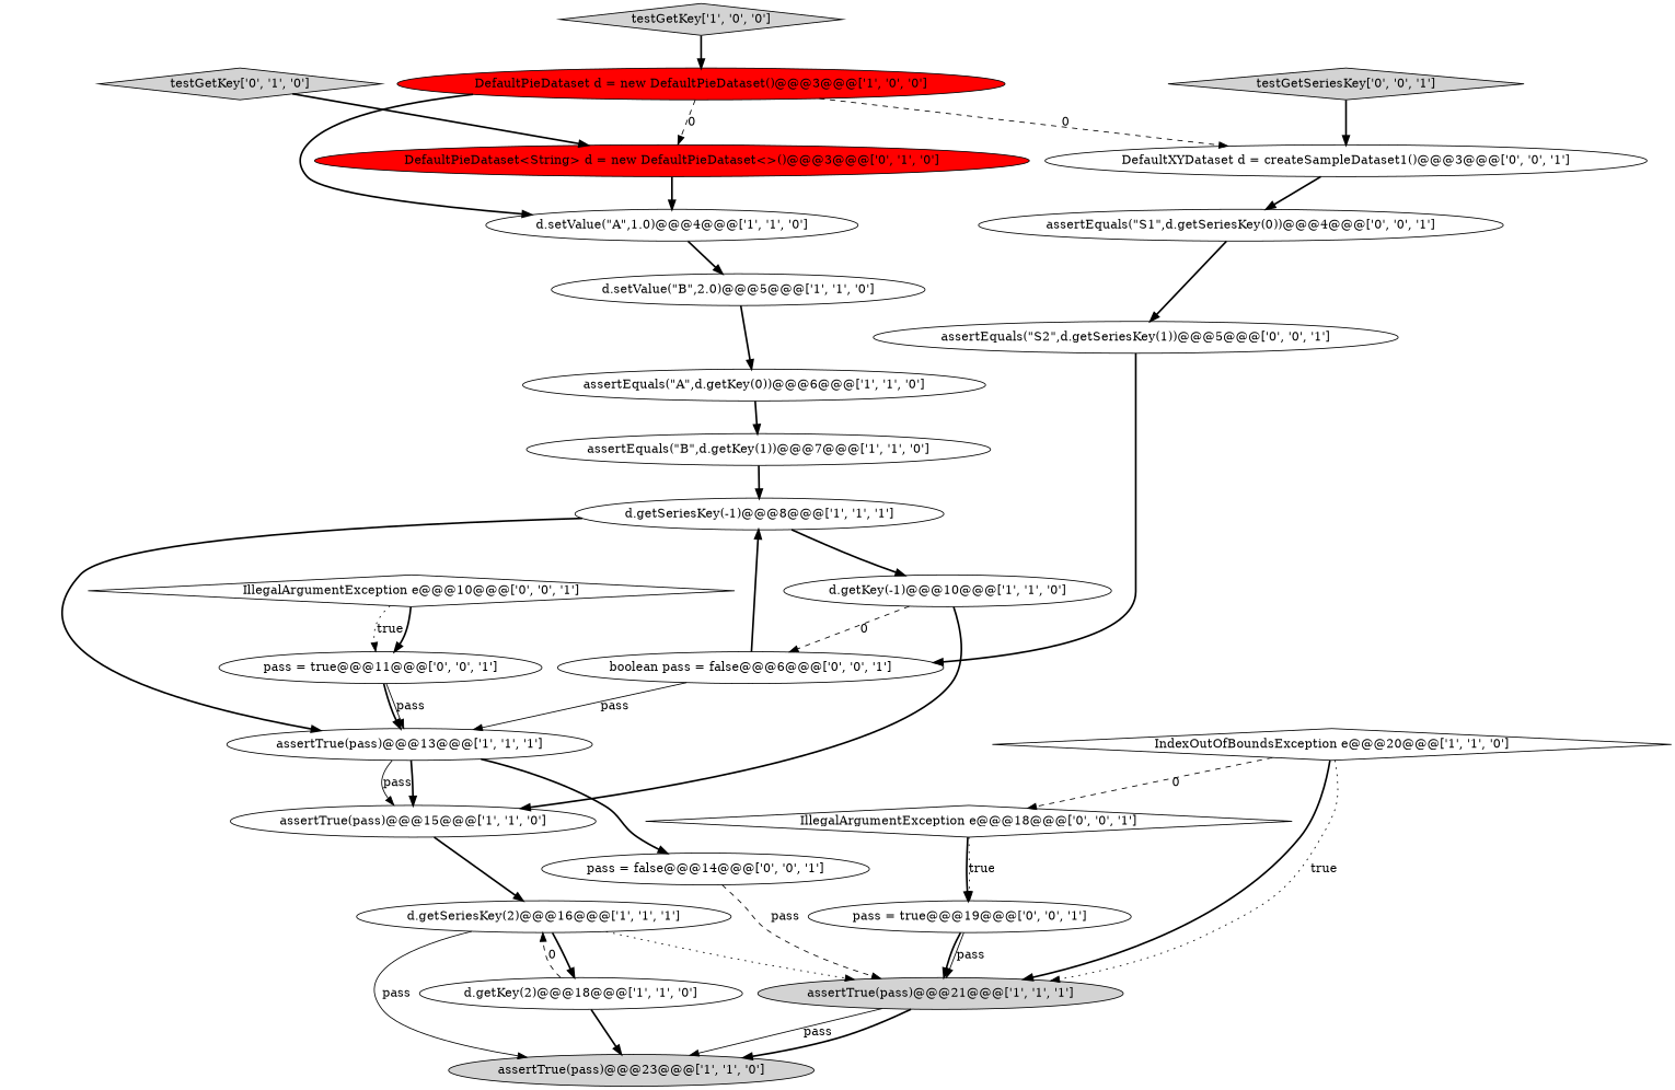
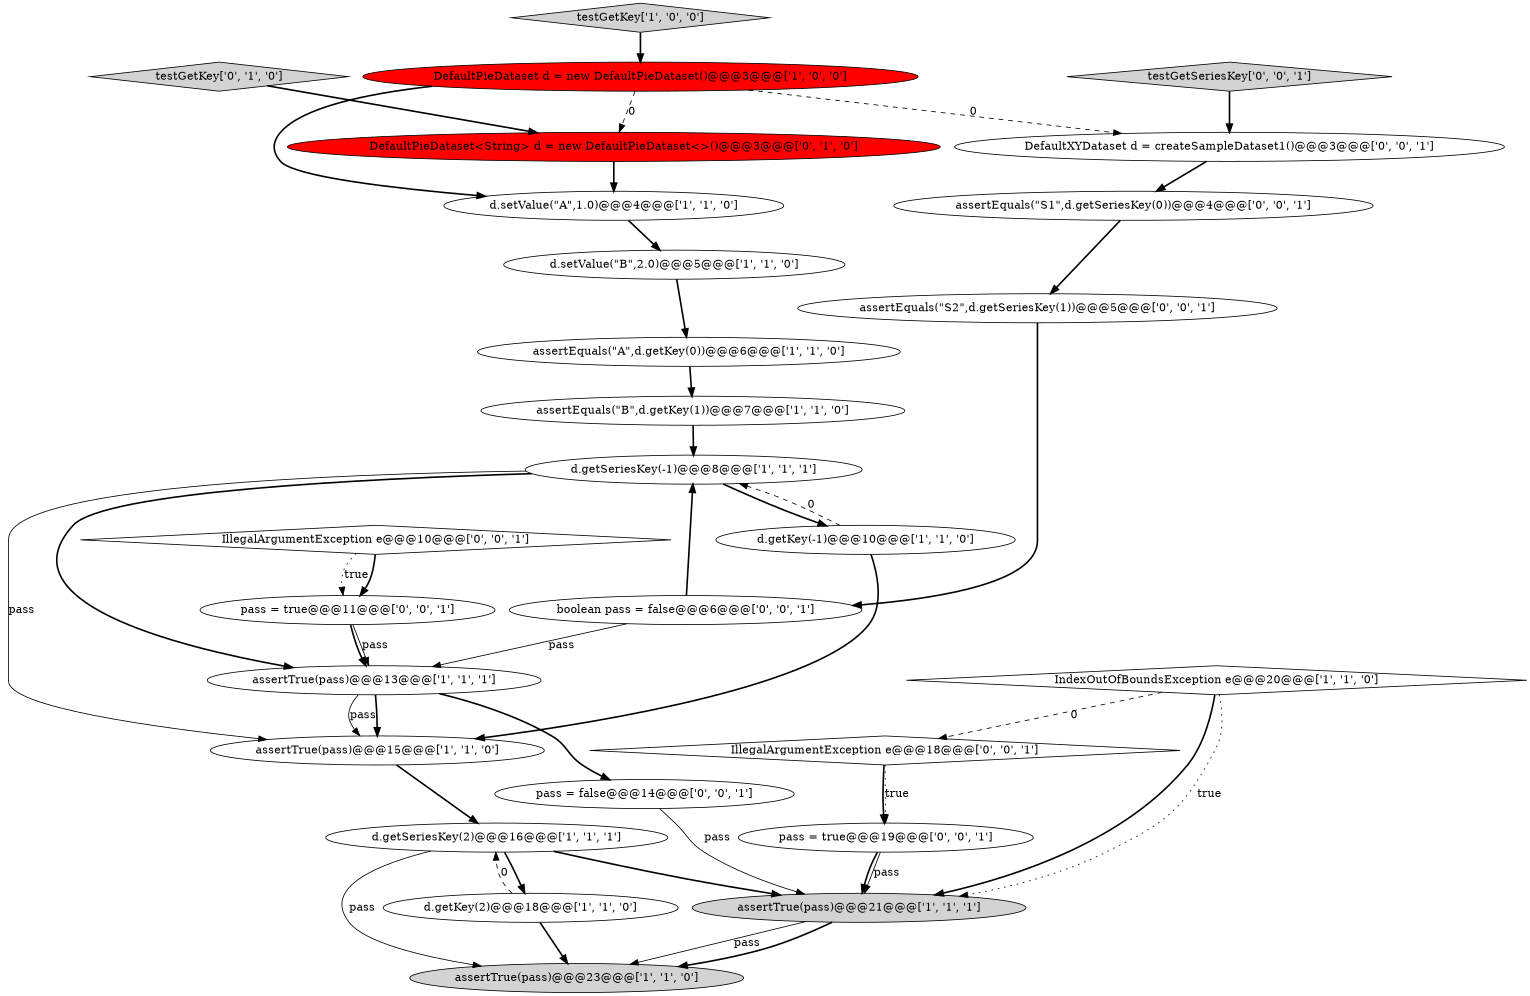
  digraph {
    node [fillcolor=white shape=ellipse style=filled]
    edge [style=bold]
    n1 [label="d.setValue(\"B\",2.0)@@@5@@@['1', '1', '0']"]
    n2 [label="assertEquals(\"A\",d.getKey(0))@@@6@@@['1', '1', '0']"]
    n3 [label="assertEquals(\"B\",d.getKey(1))@@@7@@@['1', '1', '0']"]
    n4 [label="assertTrue(pass)@@@13@@@['1', '1', '1']"]
    n5 [label="pass = false@@@14@@@['0', '0', '1']"]
    n6 [label="assertTrue(pass)@@@15@@@['1', '1', '0']"]
    n7 [label="IllegalArgumentException e@@@10@@@['0', '0', '1']" shape=diamond]
    n8 [label="pass = true@@@11@@@['0', '0', '1']"]
    n9 [fillcolor=lightgray label="testGetSeriesKey['0', '0', '1']" shape=diamond]
    n10 [label="DefaultXYDataset d = createSampleDataset1()@@@3@@@['0', '0', '1']"]
    n11 [label="assertEquals(\"S1\",d.getSeriesKey(0))@@@4@@@['0', '0', '1']"]
    n12 [label="assertEquals(\"S2\",d.getSeriesKey(1))@@@5@@@['0', '0', '1']"]
    n13 [label="d.getSeriesKey(-1)@@@8@@@['1', '1', '1']"]
    n14 [label="d.getKey(-1)@@@10@@@['1', '1', '0']"]
    n15 [label="pass = true@@@19@@@['0', '0', '1']"]
    n16 [fillcolor=lightgray label="assertTrue(pass)@@@21@@@['1', '1', '1']"]
    n17 [fillcolor=lightgray label="assertTrue(pass)@@@23@@@['1', '1', '0']"]
    n18 [label="d.getSeriesKey(2)@@@16@@@['1', '1', '1']"]
    n19 [label="d.getKey(2)@@@18@@@['1', '1', '0']"]
    n20 [label="IllegalArgumentException e@@@18@@@['0', '0', '1']" shape=diamond]
    n21 [label="boolean pass = false@@@6@@@['0', '0', '1']"]
    n22 [fillcolor=lightgray label="testGetKey['1', '0', '0']" shape=diamond]
    n23 [fillcolor=red label="DefaultPieDataset d = new DefaultPieDataset()@@@3@@@['1', '0', '0']"]
    n24 [label="d.setValue(\"A\",1.0)@@@4@@@['1', '1', '0']"]
    n25 [fillcolor=red label="DefaultPieDataset<String> d = new DefaultPieDataset<>()@@@3@@@['0', '1', '0']"]
    n26 [label="IndexOutOfBoundsException e@@@20@@@['1', '1', '0']" shape=diamond]
    n27 [fillcolor=lightgray label="testGetKey['0', '1', '0']" shape=diamond]
    n1 -> n2
    n2 -> n3
    n3 -> n13
    n4 -> n5
    n4 -> n6 [label=pass style=solid]
    n4 -> n6
-   n5 -> n16 [label=pass style=dashed]
+   n5 -> n16 [label=pass style=solid]
    n6 -> n18
    n7 -> n8 [label=true style=dotted]
    n7 -> n8
    n8 -> n4 [label=pass style=solid]
    n8 -> n4
    n9 -> n10
    n10 -> n11
    n11 -> n12
    n12 -> n21
    n13 -> n4
+   n13 -> n6 [label=pass style=solid]
    n13 -> n14
    n14 -> n6
-   n14 -> n21 [label=0 style=dashed]
+   n14 -> n13 [label=0 style=dashed]
    n15 -> n16 [label=pass style=solid]
    n15 -> n16
    n16 -> n17 [label=pass style=solid]
    n16 -> n17
-   n18 -> n16 [style=dotted]
+   n18 -> n16
    n18 -> n17 [label=pass style=solid]
    n18 -> n19
    n19 -> n17
    n19 -> n18 [label=0 style=dashed]
    n20 -> n15
    n20 -> n15 [label=true style=dotted]
    n21 -> n4 [label=pass style=solid]
    n21 -> n13
    n22 -> n23
    n23 -> n10 [label=0 style=dashed]
    n23 -> n24
    n23 -> n25 [label=0 style=dashed]
    n24 -> n1
    n25 -> n24
    n26 -> n16
    n26 -> n16 [label=true style=dotted]
    n26 -> n20 [label=0 style=dashed]
    n27 -> n25
  }
